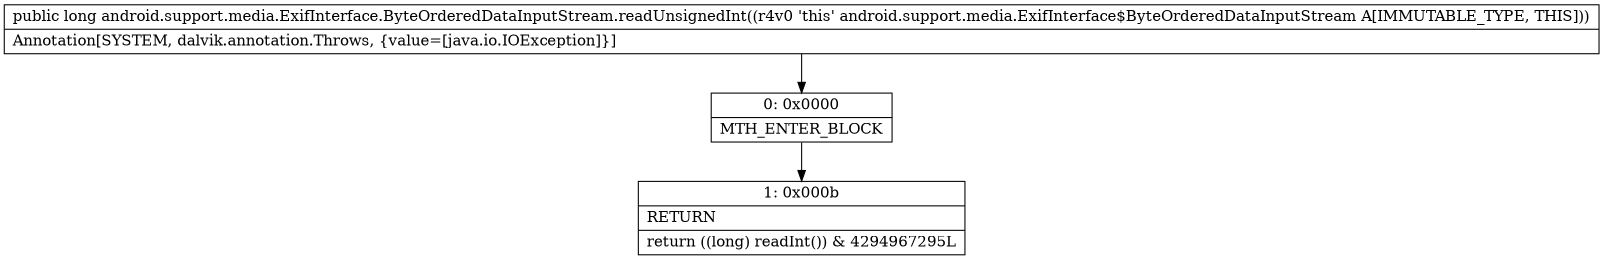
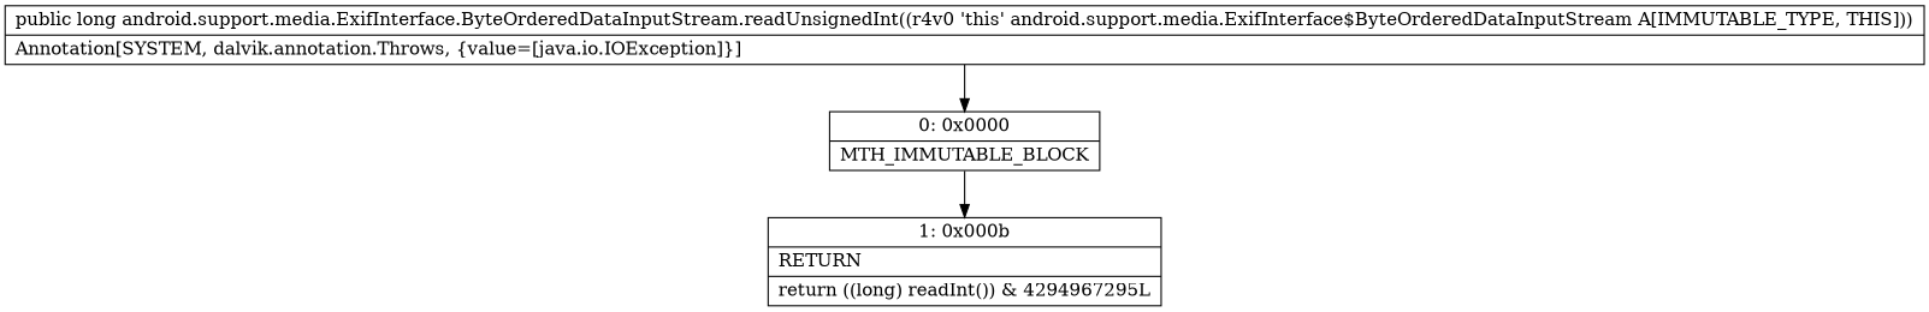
  digraph {
    node [shape=record]
-   n1 [label="{0\:\ 0x0000|MTH_ENTER_BLOCK\l}"]
+   n1 [label="{0\:\ 0x0000|MTH_IMMUTABLE_BLOCK\l}"]
    n2 [label="{1\:\ 0x000b|RETURN\l|return ((long) readInt()) & 4294967295L\l}"]
    n3 [label="{public long android.support.media.ExifInterface.ByteOrderedDataInputStream.readUnsignedInt((r4v0 'this' android.support.media.ExifInterface$ByteOrderedDataInputStream A[IMMUTABLE_TYPE, THIS]))  | Annotation[SYSTEM, dalvik.annotation.Throws, \{value=[java.io.IOException]\}]\l}"]
    n1 -> n2
    n3 -> n1
  }
